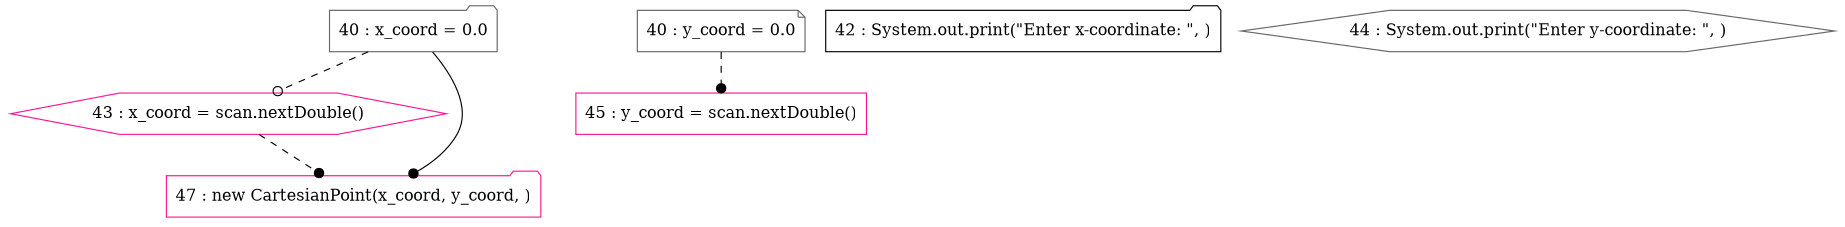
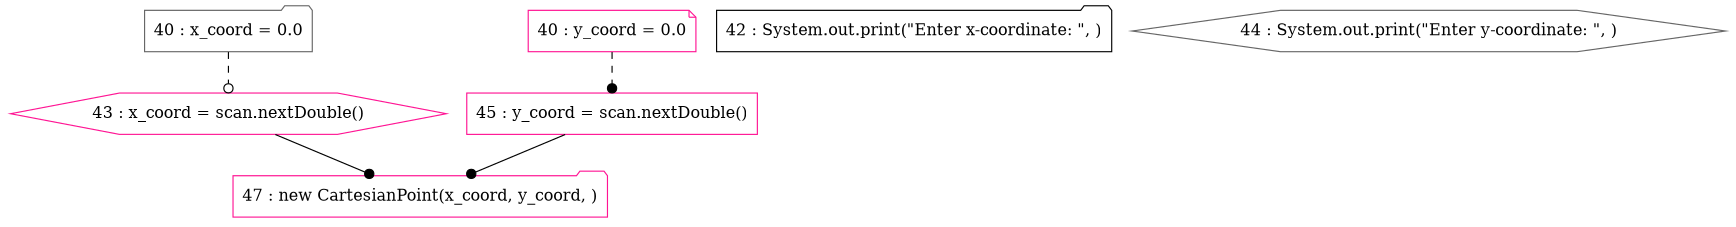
  digraph {
    node [color=deeppink shape=folder]
    edge [arrowhead=dot]
    "40 : x_coord = 0.0" [color=gray40]
    "43 : x_coord = scan.nextDouble()" [shape=hexagon]
    "47 : new CartesianPoint(x_coord, y_coord, )"
-   "40 : y_coord = 0.0" [color=gray40 shape=note]
+   "40 : y_coord = 0.0" [shape=note]
    "45 : y_coord = scan.nextDouble()" [shape=box]
    "42 : System.out.print(\"Enter x-coordinate: \", )" [color=black]
    "44 : System.out.print(\"Enter y-coordinate: \", )" [color=gray40 shape=hexagon]
    "40 : x_coord = 0.0" -> "43 : x_coord = scan.nextDouble()" [arrowhead=odot style=dashed]
-   "43 : x_coord = scan.nextDouble()" -> "47 : new CartesianPoint(x_coord, y_coord, )" [style=dashed]
+   "43 : x_coord = scan.nextDouble()" -> "47 : new CartesianPoint(x_coord, y_coord, )"
    "40 : y_coord = 0.0" -> "45 : y_coord = scan.nextDouble()" [style=dashed]
-   "40 : x_coord = 0.0" -> "47 : new CartesianPoint(x_coord, y_coord, )"
+   "45 : y_coord = scan.nextDouble()" -> "47 : new CartesianPoint(x_coord, y_coord, )"
  }
